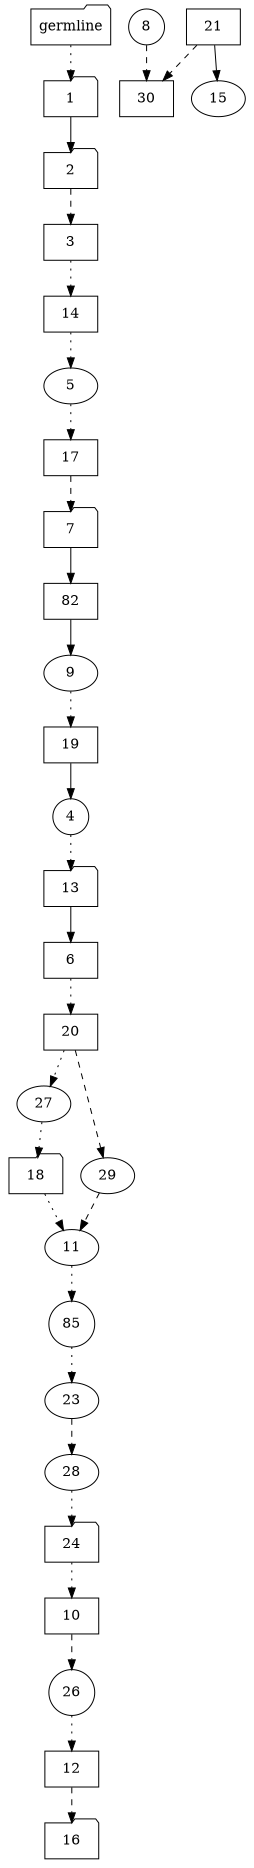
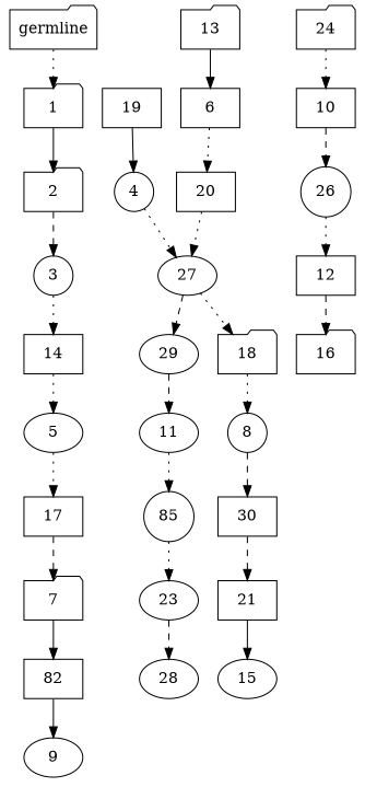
  digraph {
    node [shape=box]
    edge [style=dotted]
    n1 [label=germline shape=folder]
    n2 [label=1 shape=folder]
    n3 [label=2 shape=folder]
-   n4 [label=3]
+   n4 [label=3 shape=circle]
    n5 [label=14]
    n6 [label=5 shape=ellipse]
    n7 [label=17]
    n8 [label=7 shape=folder]
    n9 [label=82]
    n10 [label=9 shape=ellipse]
    n11 [label=19]
    n12 [label=4 shape=circle]
    n13 [label=13 shape=folder]
    n14 [label=6]
    n15 [label=20]
    n16 [label=27 shape=ellipse]
    n17 [label=29 shape=ellipse]
    n18 [label=18 shape=folder]
    n19 [label=11 shape=ellipse]
    n20 [label=8 shape=circle]
    n21 [label=85 shape=circle]
    n22 [label=23 shape=ellipse]
    n23 [label=28 shape=ellipse]
    n24 [label=24 shape=folder]
    n25 [label=10]
    n26 [label=26 shape=circle]
    n27 [label=12]
    n28 [label=16 shape=folder]
    n29 [label=30]
    n30 [label=21]
    n31 [label=15 shape=ellipse]
    n1 -> n2
    n2 -> n3 [style=solid]
    n3 -> n4 [style=dashed]
    n4 -> n5
    n5 -> n6
    n6 -> n7
    n7 -> n8 [style=dashed]
    n8 -> n9 [style=solid]
    n9 -> n10 [style=solid]
-   n10 -> n11
    n11 -> n12 [style=solid]
-   n12 -> n13
+   n12 -> n16
    n13 -> n14 [style=solid]
    n14 -> n15
    n15 -> n16
-   n15 -> n17 [style=dashed]
+   n16 -> n17 [style=dashed]
    n16 -> n18
    n17 -> n19 [style=dashed]
-   n18 -> n19
+   n18 -> n20
    n19 -> n21
    n20 -> n29 [style=dashed]
    n21 -> n22
    n22 -> n23 [style=dashed]
-   n23 -> n24
    n24 -> n25
    n25 -> n26 [style=dashed]
    n26 -> n27
    n27 -> n28 [style=dashed]
-   n30 -> n29 [style=dashed]
+   n29 -> n30 [style=dashed]
    n30 -> n31 [style=solid]
  }
